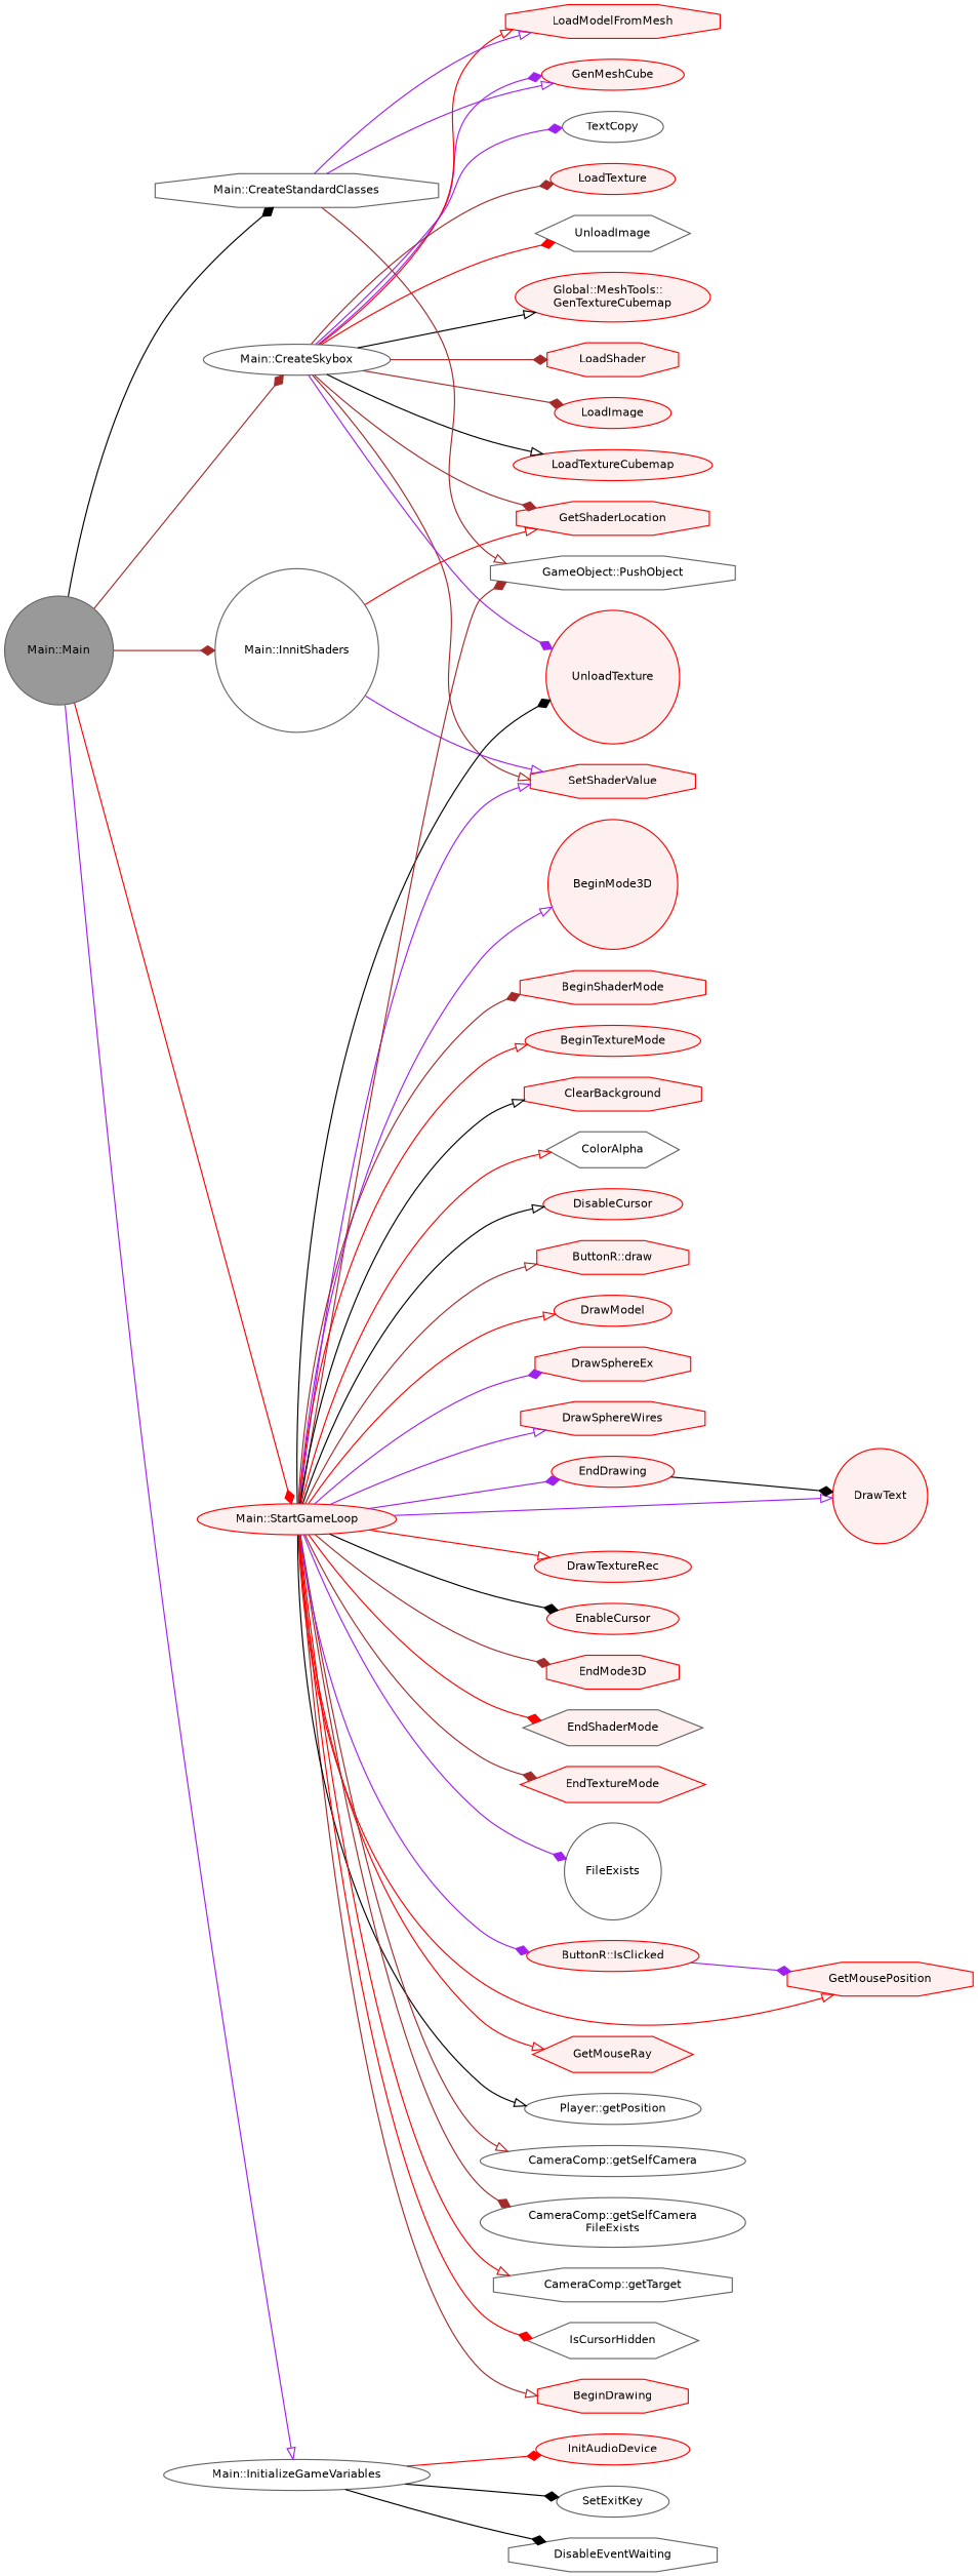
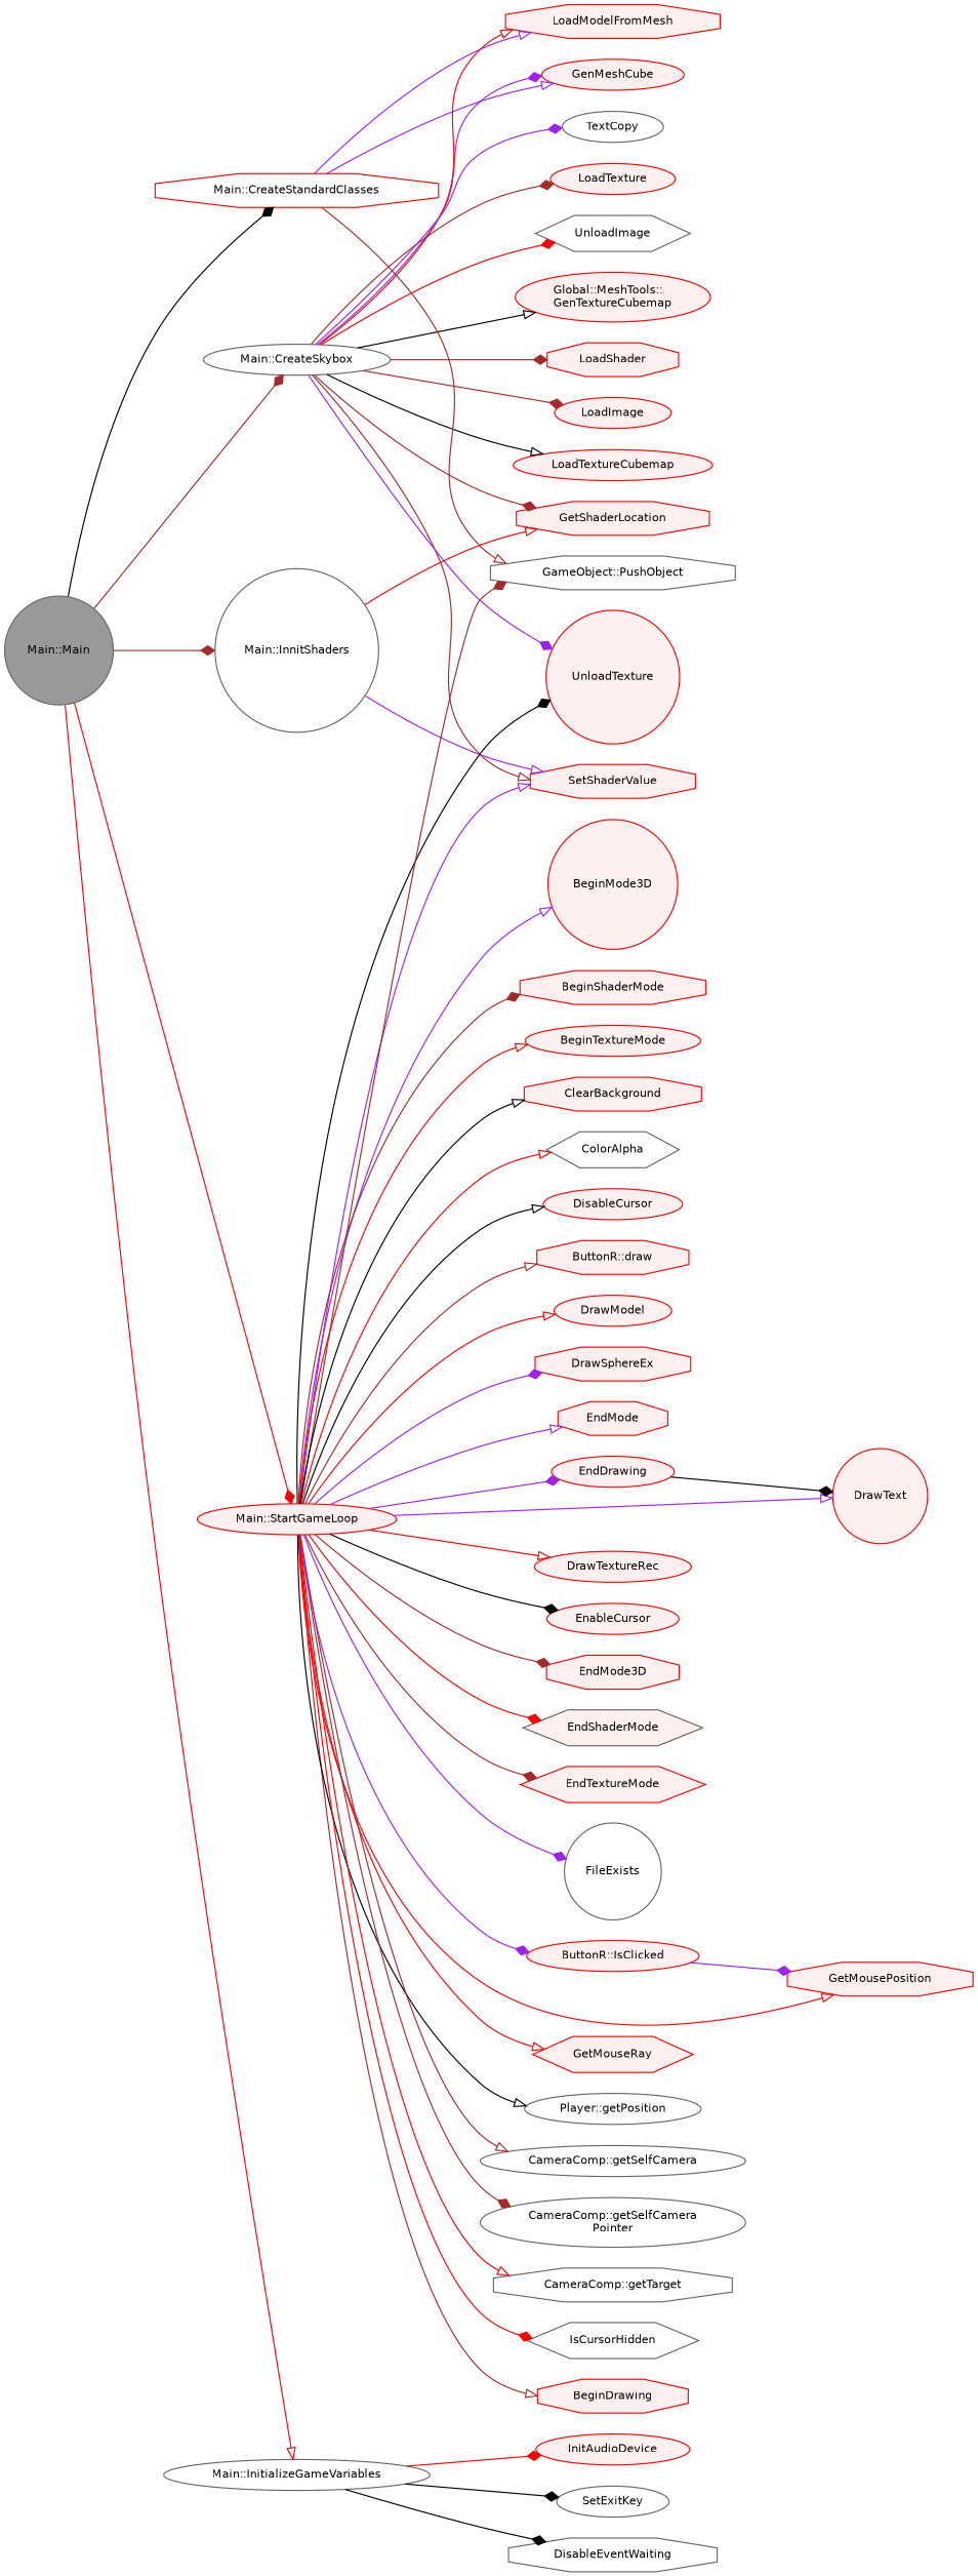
  digraph {
    rankdir=LR
    node [color=red fillcolor="#FFF0F0" fontname=Helvetica fontsize=10 shape=ellipse style=filled]
    edge [arrowhead=diamond color=brown fontname=Helvetica fontsize=10 labelfontname=Helvetica labelfontsize=10 style=solid]
    n1 [color=gray40 fillcolor=grey60 fontcolor=black height=0.2 label="Main::Main" shape=circle width=0.4]
    n2 [color=grey40 fillcolor=white height=0.2 label="Main::CreateSkybox" width=0.4]
-   n3 [color=grey40 fillcolor=white height=0.2 label="Main::CreateStandardClasses" shape=octagon width=0.4]
+   n3 [fillcolor=white height=0.2 label="Main::CreateStandardClasses" shape=octagon width=0.4]
    n4 [color=grey40 fillcolor=white height=0.2 label="Main::InitializeGameVariables" width=0.4]
    n5 [color=grey40 fillcolor=white height=0.2 label="Main::InnitShaders" shape=circle width=0.4]
    n6 [height=0.2 label="Main::StartGameLoop" width=0.4]
    n7 [height=0.2 label=GenMeshCube width=0.4]
    n8 [height=0.2 label="Global::MeshTools::\lGenTextureCubemap" width=0.4]
    n9 [height=0.2 label=GetShaderLocation shape=octagon width=0.4]
    n10 [height=0.2 label=LoadImage width=0.4]
    n11 [height=0.2 label=LoadModelFromMesh shape=octagon width=0.4]
    n12 [height=0.2 label=LoadShader shape=octagon width=0.4]
    n13 [height=0.2 label=LoadTexture width=0.4]
    n14 [height=0.2 label=LoadTextureCubemap width=0.4]
    n15 [height=0.2 label=SetShaderValue shape=octagon width=0.4]
    n16 [color=grey40 fillcolor=white height=0.2 label=TextCopy width=0.4]
    n17 [color=grey40 fillcolor=white height=0.2 label=UnloadImage shape=hexagon width=0.4]
    n18 [height=0.2 label=UnloadTexture shape=circle width=0.4]
    n19 [color=grey40 fillcolor=white height=0.2 label="GameObject::PushObject" shape=octagon width=0.4]
    n20 [color=grey40 fillcolor=white height=0.2 label=DisableEventWaiting shape=octagon width=0.4]
    n21 [height=0.2 label=InitAudioDevice width=0.4]
    n22 [color=grey40 fillcolor=white height=0.2 label=SetExitKey width=0.4]
    n23 [height=0.2 label=BeginDrawing shape=octagon width=0.4]
    n24 [height=0.2 label=BeginMode3D shape=circle width=0.4]
    n25 [height=0.2 label=BeginShaderMode shape=octagon width=0.4]
    n26 [height=0.2 label=BeginTextureMode width=0.4]
    n27 [height=0.2 label=ClearBackground shape=octagon width=0.4]
    n28 [color=grey40 fillcolor=white height=0.2 label=ColorAlpha shape=hexagon width=0.4]
    n29 [height=0.2 label=DisableCursor width=0.4]
    n30 [height=0.2 label="ButtonR::draw" shape=octagon width=0.4]
    n31 [height=0.2 label=DrawModel width=0.4]
    n32 [height=0.2 label=DrawSphereEx shape=octagon width=0.4]
-   n33 [height=0.2 label=DrawSphereWires shape=octagon width=0.4]
+   n33 [height=0.2 label=EndMode shape=octagon width=0.4]
    n34 [height=0.2 label=DrawText shape=circle width=0.4]
    n35 [height=0.2 label=DrawTextureRec width=0.4]
    n36 [height=0.2 label=EnableCursor width=0.4]
    n37 [height=0.2 label=EndDrawing width=0.4]
    n38 [height=0.2 label=EndMode3D shape=octagon width=0.4]
    n39 [color=grey40 height=0.2 label=EndShaderMode shape=hexagon width=0.4]
    n40 [height=0.2 label=EndTextureMode shape=hexagon width=0.4]
    n41 [color=grey40 fillcolor=white height=0.2 label=FileExists shape=circle width=0.4]
    n42 [height=0.2 label=GetMousePosition shape=octagon width=0.4]
    n43 [height=0.2 label=GetMouseRay shape=hexagon width=0.4]
    n44 [color=grey40 fillcolor=white height=0.2 label="Player::getPosition" width=0.4]
    n45 [color=grey40 fillcolor=white height=0.2 label="CameraComp::getSelfCamera" width=0.4]
-   n46 [color=grey40 fillcolor=white height=0.2 label="CameraComp::getSelfCamera\lFileExists" width=0.4]
+   n46 [color=grey40 fillcolor=white height=0.2 label="CameraComp::getSelfCamera\lPointer" width=0.4]
    n47 [color=grey40 fillcolor=white height=0.2 label="CameraComp::getTarget" shape=octagon width=0.4]
    n48 [height=0.2 label="ButtonR::IsClicked" width=0.4]
    n49 [color=grey40 fillcolor=white height=0.2 label=IsCursorHidden shape=hexagon width=0.4]
    n1 -> n2
    n1 -> n3 [color=black]
-   n1 -> n4 [arrowhead=onormal color=purple]
+   n1 -> n4 [arrowhead=onormal color=red]
    n1 -> n5
    n1 -> n6 [color=red]
    n2 -> n7 [color=purple]
    n2 -> n8 [arrowhead=onormal color=black]
    n2 -> n9
    n2 -> n10
    n2 -> n11 [arrowhead=onormal color=red]
    n2 -> n12
    n2 -> n13
    n2 -> n14 [arrowhead=onormal color=black]
    n2 -> n15 [arrowhead=onormal]
    n2 -> n16 [color=purple]
    n2 -> n17 [color=red]
    n2 -> n18 [color=purple]
    n3 -> n7 [arrowhead=onormal color=purple]
    n3 -> n11 [arrowhead=onormal color=purple]
    n3 -> n19 [arrowhead=onormal]
    n4 -> n20 [color=black]
    n4 -> n21 [color=red]
    n4 -> n22 [color=black]
    n5 -> n9 [arrowhead=onormal color=red]
    n5 -> n15 [arrowhead=onormal color=purple]
    n6 -> n15 [arrowhead=onormal color=purple]
    n6 -> n18 [color=black]
    n6 -> n19
    n6 -> n23 [arrowhead=onormal]
    n6 -> n24 [arrowhead=onormal color=purple]
    n6 -> n25
    n6 -> n26 [arrowhead=onormal color=red]
    n6 -> n27 [arrowhead=onormal color=black]
    n6 -> n28 [arrowhead=onormal color=red]
    n6 -> n29 [arrowhead=onormal color=black]
    n6 -> n30 [arrowhead=onormal]
    n6 -> n31 [arrowhead=onormal color=red]
    n6 -> n32 [color=purple]
    n6 -> n33 [arrowhead=onormal color=purple]
    n6 -> n34 [arrowhead=onormal color=purple]
    n6 -> n35 [arrowhead=onormal color=red]
    n6 -> n36 [color=black]
    n6 -> n37 [color=purple]
    n6 -> n38
    n6 -> n39 [color=red]
    n6 -> n40
    n6 -> n41 [color=purple]
    n6 -> n42 [arrowhead=onormal color=red]
    n6 -> n43 [arrowhead=onormal color=red]
    n6 -> n44 [arrowhead=onormal color=black]
    n6 -> n45 [arrowhead=onormal]
    n6 -> n46
    n6 -> n47 [arrowhead=onormal color=red]
    n6 -> n48 [color=purple]
    n6 -> n49 [color=red]
    n37 -> n34 [color=black]
    n48 -> n42 [color=purple]
  }
